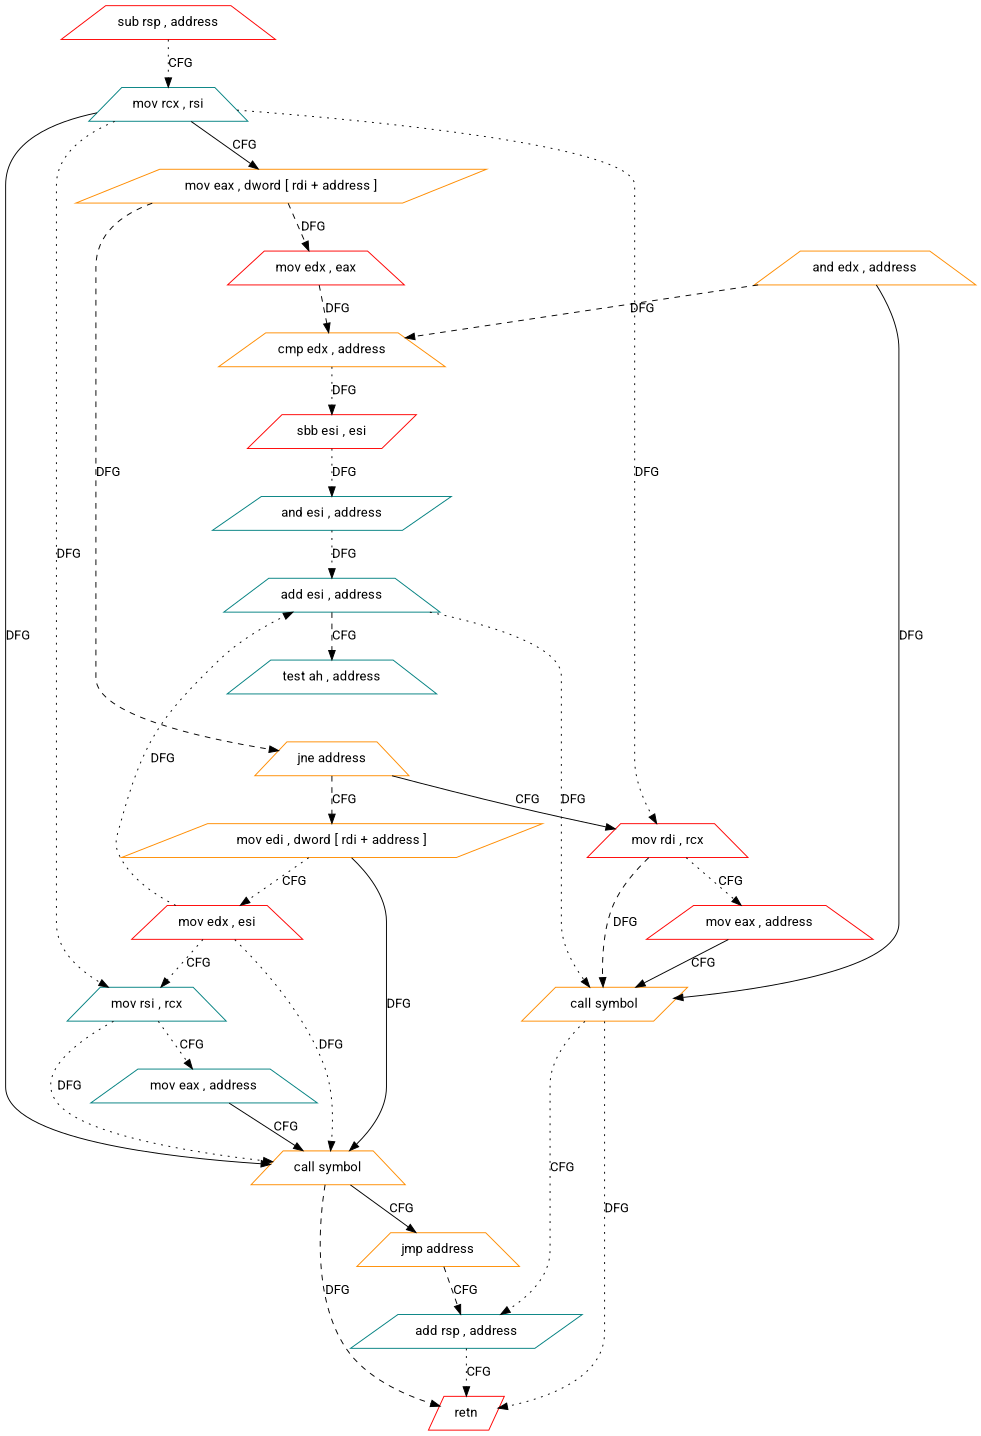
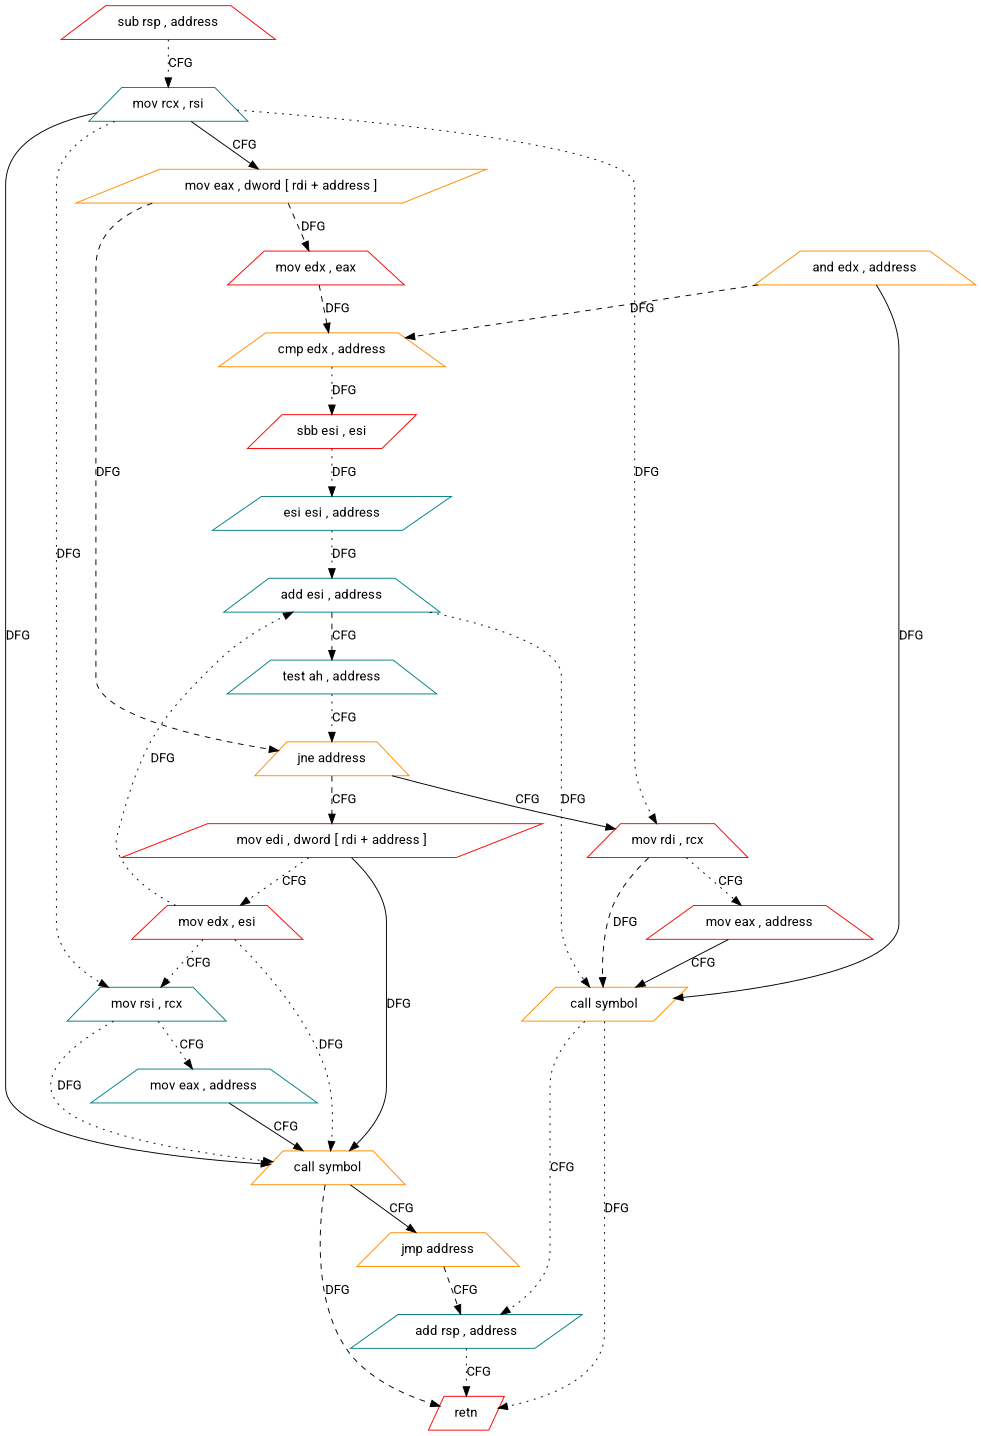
  digraph {
    fontname=Roboto
    node [color=darkorange fontname=Roboto shape=trapezium]
    edge [fontname=Roboto style=dotted]
    n1 [color=red label="sub rsp , address"]
    n2 [color=teal label="mov rcx , rsi"]
    n3 [label="mov eax , dword [ rdi + address ]" shape=parallelogram]
    n4 [color=red label="mov rdi , rcx"]
    n5 [color=teal label="mov rsi , rcx"]
    n6 [label="call symbol"]
    n7 [color=red label="mov edx , eax"]
    n8 [label="jne address"]
    n9 [label="call symbol" shape=parallelogram]
    n10 [color=red label="mov eax , address"]
    n11 [color=teal label="mov eax , address"]
    n12 [label="jmp address"]
    n13 [color=red label=retn shape=parallelogram]
    n14 [label="cmp edx , address"]
-   n15 [label="mov edi , dword [ rdi + address ]" shape=parallelogram]
+   n15 [color=red label="mov edi , dword [ rdi + address ]" shape=parallelogram]
    n16 [label="and edx , address"]
    n17 [color=red label="sbb esi , esi" shape=parallelogram]
    n18 [color=teal label="add rsp , address" shape=parallelogram]
-   n19 [color=teal label="and esi , address" shape=parallelogram]
+   n19 [color=teal label="esi esi , address" shape=parallelogram]
    n20 [color=teal label="add esi , address"]
    n21 [color=teal label="test ah , address"]
    n22 [color=red label="mov edx , esi"]
    n1 -> n2 [label=CFG]
    n2 -> n3 [label=CFG style=solid]
    n2 -> n4 [label=DFG]
    n2 -> n5 [label=DFG]
    n2 -> n6 [label=DFG style=solid]
    n3 -> n7 [label=DFG style=dashed]
    n3 -> n8 [label=DFG style=dashed]
    n4 -> n9 [label=DFG style=dashed]
    n4 -> n10 [label=CFG]
    n5 -> n6 [label=DFG]
    n5 -> n11 [label=CFG]
    n6 -> n12 [label=CFG style=solid]
    n6 -> n13 [label=DFG style=dashed]
    n7 -> n14 [label=DFG style=dashed]
    n8 -> n4 [label=CFG style=solid]
    n8 -> n15 [label=CFG style=dashed]
    n9 -> n13 [label=DFG]
    n9 -> n18 [label=CFG]
    n10 -> n9 [label=CFG style=solid]
    n11 -> n6 [label=CFG style=solid]
    n12 -> n18 [label=CFG style=dashed]
    n14 -> n17 [label=DFG]
    n15 -> n6 [label=DFG style=solid]
    n15 -> n22 [label=CFG]
    n16 -> n9 [label=DFG style=solid]
    n16 -> n14 [label=DFG style=dashed]
    n17 -> n19 [label=DFG]
    n18 -> n13 [label=CFG]
    n19 -> n20 [label=DFG]
    n20 -> n9 [label=DFG]
    n20 -> n21 [label=CFG style=dashed]
+   n21 -> n8 [label=CFG]
    n22 -> n5 [label=CFG]
    n22 -> n6 [label=DFG]
    n22 -> n20 [label=DFG]
  }
